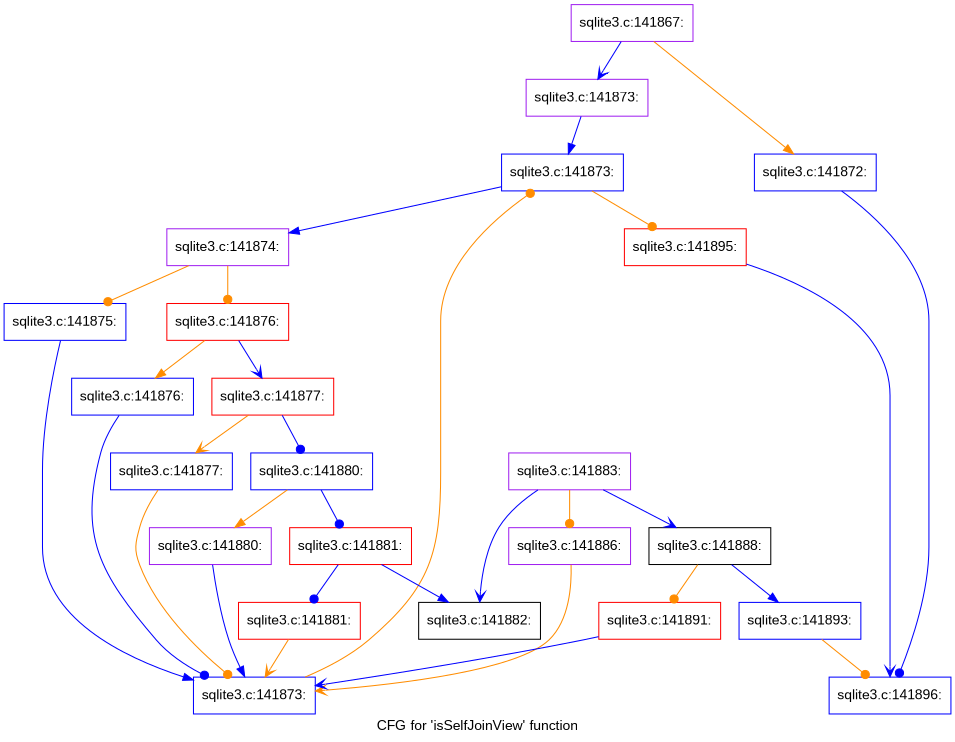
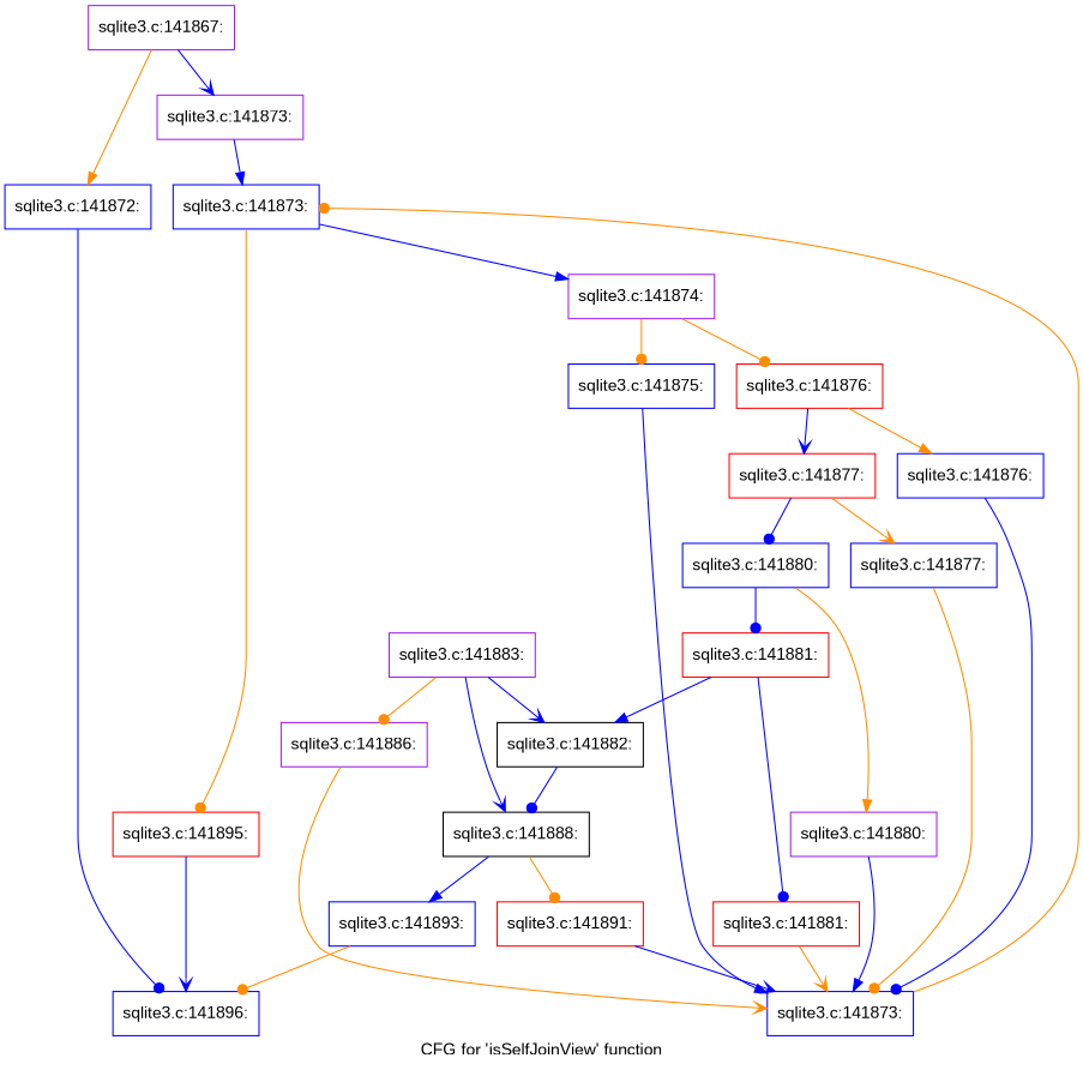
  digraph {
    fontname="Liberation Sans"
    label="CFG for 'isSelfJoinView' function"
    node [color=blue fontname="Liberation Sans" shape=record]
    edge [arrowhead=dot color=blue fontname="Liberation Sans"]
    n1 [color=purple label="{sqlite3.c:141867:}"]
    n2 [label="{sqlite3.c:141872:}"]
    n3 [color=purple label="{sqlite3.c:141873:}"]
    n4 [label="{sqlite3.c:141896:}"]
    n5 [label="{sqlite3.c:141873:}"]
    n6 [color=purple label="{sqlite3.c:141874:}"]
    n7 [color=red label="{sqlite3.c:141895:}"]
    n8 [label="{sqlite3.c:141875:}"]
    n9 [color=red label="{sqlite3.c:141876:}"]
    n10 [label="{sqlite3.c:141873:}"]
    n11 [label="{sqlite3.c:141876:}"]
    n12 [color=red label="{sqlite3.c:141877:}"]
    n13 [label="{sqlite3.c:141877:}"]
    n14 [label="{sqlite3.c:141880:}"]
    n15 [color=purple label="{sqlite3.c:141880:}"]
    n16 [color=red label="{sqlite3.c:141881:}"]
    n17 [color=red label="{sqlite3.c:141881:}"]
    n18 [color=black label="{sqlite3.c:141882:}"]
    n19 [color=black label="{sqlite3.c:141888:}"]
    n20 [color=purple label="{sqlite3.c:141883:}"]
    n21 [color=purple label="{sqlite3.c:141886:}"]
    n22 [color=red label="{sqlite3.c:141891:}"]
    n23 [label="{sqlite3.c:141893:}"]
    n1 -> n2 [arrowhead=normal color=darkorange]
    n1 -> n3 [arrowhead=vee]
    n2 -> n4
    n3 -> n5 [arrowhead=normal]
    n5 -> n6 [arrowhead=normal]
    n5 -> n7 [color=darkorange]
    n6 -> n8 [color=darkorange]
    n6 -> n9 [color=darkorange]
    n7 -> n4 [arrowhead=vee]
    n8 -> n10 [arrowhead=normal]
    n9 -> n11 [arrowhead=normal color=darkorange]
    n9 -> n12 [arrowhead=vee]
    n10 -> n5 [color=darkorange]
    n11 -> n10
    n12 -> n13 [arrowhead=vee color=darkorange]
    n12 -> n14
    n13 -> n10 [color=darkorange]
    n14 -> n15 [arrowhead=normal color=darkorange]
    n14 -> n16
    n15 -> n10 [arrowhead=normal]
    n16 -> n17
    n16 -> n18 [arrowhead=normal]
    n17 -> n10 [arrowhead=vee color=darkorange]
+   n18 -> n19
    n19 -> n22 [color=darkorange]
    n19 -> n23 [arrowhead=normal]
    n20 -> n18 [arrowhead=vee]
    n20 -> n19 [arrowhead=vee]
    n20 -> n21 [color=darkorange]
    n21 -> n10 [arrowhead=vee color=darkorange]
    n22 -> n10 [arrowhead=vee]
    n23 -> n4 [color=darkorange]
  }
